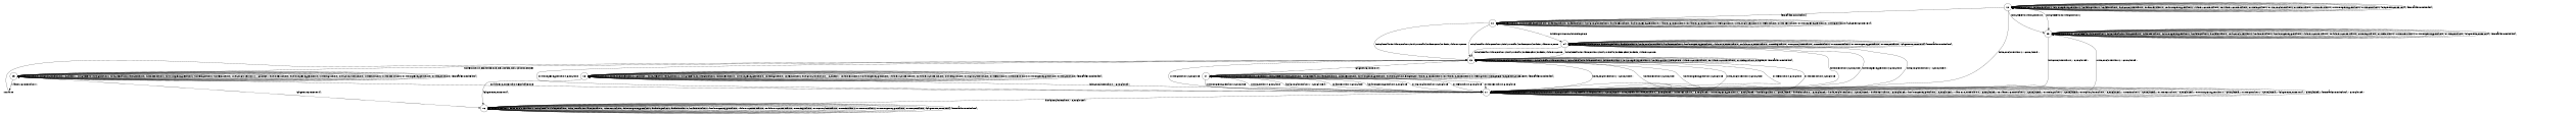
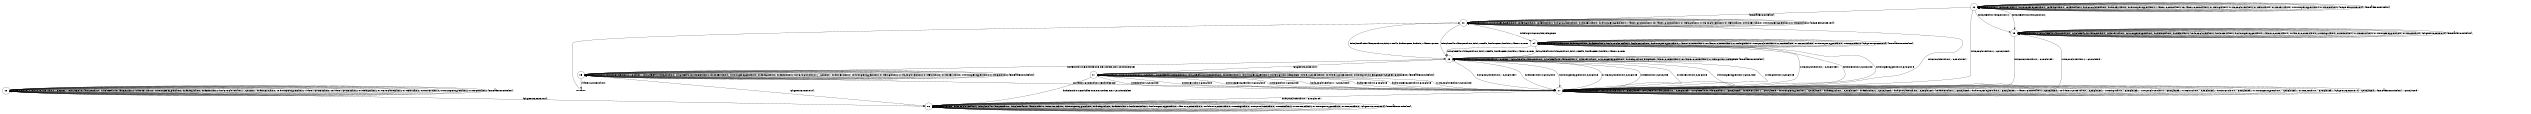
  digraph {
    node [shape=circle]
    n1 [label=s0]
    n2 [label=s1]
    n3 [label=s3]
    n4 [label=s4]
    n5 [label=s6]
    n6 [label=s2]
    n7 [label=s9]
    n8 [label=s5]
    n9 [label=s7]
    __start0 [height=0 shape=none width=0]
    n11 [label=s8]
    n1 -> n1 [label="initNoFr_short/ "]
    n1 -> n1 [label="initUnxpFrType_short/ "]
    n1 -> n1 [label="hndPing_short/ "]
    n1 -> n1 [label="hndFin_short/ "]
    n1 -> n1 [label="hndConClose_short/ "]
    n1 -> n1 [label="hndNoFr_short/ "]
    n1 -> n1 [label="hndUnxpFrType_short/ "]
    n1 -> n1 [label="VldNewConID_short/ "]
    n1 -> n1 [label="InvldNewConID_short/ "]
    n1 -> n1 [label="0rttPing_short/ "]
    n1 -> n1 [label="0rttConClose_short/ "]
    n1 -> n1 [label="0rttFin_short/ "]
    n1 -> n1 [label="0rttNoFr_short/ "]
    n1 -> n1 [label="0rttUnxpFrType_short/ "]
    n1 -> n1 [label="0rttACK_short/ "]
    n1 -> n1 [label="[ChgDestConID-Ori]/ "]
-   n11 -> n2 [label="initConClose_short/<ConClosed> "]
+   n1 -> n2 [label="initConClose_short/<ConClosed> "]
    n1 -> n3 [label="initCltHello-vldACK_short/initSvrHello,hndEncExt,hndFin,VldNewConID "]
    n1 -> n3 [label="initCltHello-invldACK_short/initSvrHello,hndEncExt,hndFin,VldNewConID "]
    n1 -> n4 [label="initPing_rttConClose/PingACK "]
    n2 -> n2 [label="initPing_short/<ConClosed> "]
    n2 -> n2 [label="initConClose_short/<ConClosed> "]
    n2 -> n2 [label="initCltHello-vldACK_short/<ConClosed> "]
    n2 -> n2 [label="initCltHello-invldACK_short/<ConClosed> "]
    n2 -> n2 [label="initNoFr_short/<ConClosed> "]
    n2 -> n2 [label="initUnxpFrType_short/<ConClosed> "]
    n2 -> n2 [label="hndPing_short/<ConClosed> "]
    n2 -> n2 [label="hndFin_short/<ConClosed> "]
    n2 -> n2 [label="hndConClose_short/<ConClosed> "]
    n2 -> n2 [label="hndNoFr_short/<ConClosed> "]
    n2 -> n2 [label="hndUnxpFrType_short/<ConClosed> "]
    n2 -> n2 [label="VldNewConID_short/<ConClosed> "]
    n2 -> n2 [label="InvldNewConID_short/<ConClosed> "]
    n2 -> n2 [label="0rttPing_short/<ConClosed> "]
    n2 -> n2 [label="0rttConClose_short/<ConClosed> "]
    n2 -> n2 [label="0rttFin_short/<ConClosed> "]
    n2 -> n2 [label="0rttNoFr_short/<ConClosed> "]
    n2 -> n2 [label="0rttUnxpFrType_short/<ConClosed> "]
    n2 -> n2 [label="0rttACK_short/<ConClosed> "]
    n2 -> n2 [label="[ChgDestConID-Ori]/<ConClosed> "]
    n2 -> n2 [label="[RmPadFrmInitPkts]/<ConClosed> "]
    n2 -> n5 [label="hndConClose_short/<ConClosed> "]
    n3 -> n2 [label="hndConClose_short/<ConClosed> "]
    n3 -> n2 [label="hndNoFr_short/ConClose "]
    n3 -> n2 [label="hndUnxpFrType_short/ConClose "]
    n3 -> n2 [label="0rttConClose_short/ConClose "]
    n3 -> n2 [label="0rttFin_short/ConClose "]
    n3 -> n2 [label="0rttNoFr_short/ConClose "]
    n3 -> n2 [label="0rttUnxpFrType_short/ConClose "]
    n3 -> n2 [label="0rttACK_short/ConClose "]
    n3 -> n3 [label="initPing_short/ "]
    n3 -> n3 [label="initConClose_short/<ConAct> "]
    n3 -> n3 [label="initCltHello-vldACK_short/ "]
    n3 -> n3 [label="initCltHello-invldACK_short/ "]
    n3 -> n3 [label="initNoFr_short/ "]
    n3 -> n3 [label="initUnxpFrType_short/ "]
    n3 -> n3 [label="hndPing_short/PingACK "]
    n3 -> n3 [label="VldNewConID_short/ "]
    n3 -> n3 [label="InvldNewConID_short/ "]
    n3 -> n3 [label="0rttPing_short/PingACK "]
    n3 -> n3 [label="[RmPadFrmInitPkts]/ "]
    n3 -> n8 [label="hndFin_short/HndshkDone,NewToken,NewSessionTicket "]
    n3 -> n9 [label="[ChgDestConID-Ori]/ "]
    n4 -> n2 [label="initConClose_short/<ConClosed> "]
    n4 -> n2 [label="initNoFr_short/ConClose "]
    n4 -> n2 [label="initUnxpFrType_short/ConClose "]
    n4 -> n3 [label="initCltHello-vldACK_short/initSvrHello,hndEncExt,hndFin,VldNewConID "]
    n4 -> n3 [label="initCltHello-invldACK_short/initSvrHello,hndEncExt,hndFin,VldNewConID "]
    n4 -> n4 [label="initPing_short/PingACK "]
    n4 -> n4 [label="hndPing_short/ "]
    n4 -> n4 [label="hndFin_short/ "]
    n4 -> n4 [label="hndConClose_short/ "]
    n4 -> n4 [label="hndNoFr_short/ "]
    n4 -> n4 [label="hndUnxpFrType_short/ "]
    n4 -> n4 [label="VldNewConID_short/ "]
    n4 -> n4 [label="InvldNewConID_short/ "]
    n4 -> n4 [label="0rttPing_short/ "]
    n4 -> n4 [label="0rttConClose_short/ "]
    n4 -> n4 [label="0rttFin_short/ "]
    n4 -> n4 [label="0rttNoFr_short/ "]
    n4 -> n4 [label="0rttUnxpFrType_short/ "]
    n4 -> n4 [label="0rttACK_short/ "]
    n4 -> n4 [label="[ChgDestConID-Ori]/ "]
    n4 -> n4 [label="[RmPadFrmInitPkts]/ "]
    n5 -> n5 [label="initPing_short/ "]
    n5 -> n5 [label="initConClose_short/ "]
    n5 -> n5 [label="initCltHello-vldACK_short/ "]
    n5 -> n5 [label="initCltHello-invldACK_short/ "]
    n5 -> n5 [label="initNoFr_short/ "]
    n5 -> n5 [label="initUnxpFrType_short/ "]
    n5 -> n5 [label="hndPing_short/ "]
    n5 -> n5 [label="hndFin_short/ "]
    n5 -> n5 [label="hndNoFr_short/ "]
    n5 -> n5 [label="hndUnxpFrType_short/ "]
    n5 -> n5 [label="VldNewConID_short/ "]
    n5 -> n5 [label="InvldNewConID_short/ "]
    n5 -> n5 [label="0rttPing_short/ "]
    n5 -> n5 [label="0rttConClose_short/ "]
    n5 -> n5 [label="0rttFin_short/ "]
    n5 -> n5 [label="0rttNoFr_short/ "]
    n5 -> n5 [label="0rttUnxpFrType_short/ "]
    n5 -> n5 [label="0rttACK_short/ "]
    n5 -> n5 [label="[ChgDestConID-Ori]/ "]
    n5 -> n5 [label="[RmPadFrmInitPkts]/ "]
    n6 -> n1 [label="[RmPadFrmInitPkts]/ "]
    n6 -> n2 [label="initConClose_short/<ConClosed> "]
    n6 -> n6 [label="initPing_short/ "]
    n6 -> n6 [label="initNoFr_short/ "]
    n6 -> n6 [label="initUnxpFrType_short/ "]
    n6 -> n6 [label="hndPing_short/ "]
    n6 -> n6 [label="hndFin_short/ "]
    n6 -> n6 [label="hndConClose_short/ "]
    n6 -> n6 [label="hndNoFr_short/ "]
    n6 -> n6 [label="hndUnxpFrType_short/ "]
    n6 -> n6 [label="VldNewConID_short/ "]
    n6 -> n6 [label="InvldNewConID_short/ "]
    n6 -> n6 [label="0rttPing_short/ "]
    n6 -> n6 [label="0rttConClose_short/ "]
    n6 -> n6 [label="0rttFin_short/ "]
    n6 -> n6 [label="0rttNoFr_short/ "]
    n6 -> n6 [label="0rttUnxpFrType_short/ "]
    n6 -> n6 [label="0rttACK_short/ "]
    n6 -> n6 [label="[ChgDestConID-Ori]/ "]
    n6 -> n6 [label="[RmPadFrmInitPkts]/ "]
    n6 -> n7 [label="initCltHello-vldACK_short/ "]
    n6 -> n7 [label="initCltHello-invldACK_short/ "]
    n7 -> n2 [label="initConClose_short/<ConClosed> "]
    n7 -> n2 [label="0rttConClose_short/<ConClosed> "]
    n7 -> n7 [label="initPing_short/ "]
    n7 -> n7 [label="initCltHello-vldACK_short/ "]
    n7 -> n7 [label="initCltHello-invldACK_short/ "]
    n7 -> n7 [label="initNoFr_short/ "]
    n7 -> n7 [label="initUnxpFrType_short/ "]
    n7 -> n7 [label="hndPing_short/ "]
    n7 -> n7 [label="hndFin_short/ "]
    n7 -> n7 [label="hndConClose_short/ "]
    n7 -> n7 [label="hndNoFr_short/ "]
    n7 -> n7 [label="hndUnxpFrType_short/ "]
    n7 -> n7 [label="VldNewConID_short/ "]
    n7 -> n7 [label="InvldNewConID_short/ "]
    n7 -> n7 [label="0rttPing_short/ "]
    n7 -> n7 [label="0rttFin_short/ "]
    n7 -> n7 [label="0rttNoFr_short/ "]
    n7 -> n7 [label="0rttUnxpFrType_short/ "]
    n7 -> n7 [label="0rttACK_short/ "]
    n7 -> n7 [label="[ChgDestConID-Ori]/ "]
    n7 -> n7 [label="[RmPadFrmInitPkts]/ "]
    n8 -> n2 [label="InvldNewConID_short/HndshkDone "]
    n8 -> n5 [label="[ChgDestConID-Ori]/ "]
    n8 -> n8 [label="initPing_short/ "]
    n8 -> n8 [label="initConClose_short/<ConAct> "]
    n8 -> n8 [label="initCltHello-vldACK_short/ "]
    n8 -> n8 [label="initCltHello-invldACK_short/ "]
    n8 -> n8 [label="initNoFr_short/ "]
    n8 -> n8 [label="initUnxpFrType_short/ "]
    n8 -> n8 [label="hndPing_short/ "]
    n8 -> n8 [label="hndFin_short/ "]
    n8 -> n8 [label="hndConClose_short/<ConAct> "]
    n8 -> n8 [label="hndNoFr_short/ "]
    n8 -> n8 [label="hndUnxpFrType_short/ "]
    n8 -> n8 [label="0rttPing_short/ "]
    n8 -> n8 [label="0rttConClose_short/ "]
    n8 -> n8 [label="0rttFin_short/ "]
    n8 -> n8 [label="0rttNoFr_short/ "]
    n8 -> n8 [label="0rttUnxpFrType_short/ "]
    n8 -> n8 [label="0rttACK_short/ "]
    n8 -> n8 [label="[RmPadFrmInitPkts]/ "]
    n8 -> __start0 [label="VldNewConID_short/ "]
    n9 -> n2 [label="hndConClose_short/<ConClosed> "]
    n9 -> n2 [label="hndNoFr_short/ConClose "]
    n9 -> n2 [label="hndUnxpFrType_short/ConClose "]
    n9 -> n2 [label="0rttConClose_short/ConClose "]
    n9 -> n2 [label="0rttFin_short/ConClose "]
    n9 -> n2 [label="0rttNoFr_short/ConClose "]
    n9 -> n2 [label="0rttUnxpFrType_short/ConClose "]
    n9 -> n2 [label="0rttACK_short/ConClose "]
+   n9 -> n5 [label="hndFin_short/HndshkDone,NewToken,NewSessionTicket "]
    n9 -> n9 [label="initPing_short/ "]
    n9 -> n9 [label="initConClose_short/<ConAct> "]
    n9 -> n9 [label="initCltHello-vldACK_short/ "]
    n9 -> n9 [label="initCltHello-invldACK_short/ "]
    n9 -> n9 [label="initNoFr_short/ "]
    n9 -> n9 [label="initUnxpFrType_short/ "]
    n9 -> n9 [label="hndPing_short/PingACK "]
    n9 -> n9 [label="VldNewConID_short/ "]
    n9 -> n9 [label="InvldNewConID_short/ "]
    n9 -> n9 [label="0rttPing_short/PingACK "]
    n9 -> n9 [label="[ChgDestConID-Ori]/ "]
    n9 -> n9 [label="[RmPadFrmInitPkts]/ "]
-   __start0 -> n3
+   __start0 -> n1
    n11 -> n5 [label="[ChgDestConID-Ori]/ "]
    n11 -> n11 [label="initPing_short/ "]
    n11 -> n11 [label="initConClose_short/<ConAct> "]
    n11 -> n11 [label="initCltHello-vldACK_short/ "]
    n11 -> n11 [label="initCltHello-invldACK_short/ "]
    n11 -> n11 [label="initNoFr_short/ "]
    n11 -> n11 [label="initUnxpFrType_short/ "]
    n11 -> n11 [label="hndPing_short/ "]
    n11 -> n11 [label="hndFin_short/ "]
    n11 -> n11 [label="hndConClose_short/<ConAct> "]
    n11 -> n11 [label="hndNoFr_short/ "]
    n11 -> n11 [label="hndUnxpFrType_short/ "]
    n11 -> n11 [label="VldNewConID_short/ "]
    n11 -> n11 [label="InvldNewConID_short/ "]
    n11 -> n11 [label="0rttPing_short/ "]
    n11 -> n11 [label="0rttConClose_short/ "]
    n11 -> n11 [label="0rttFin_short/ "]
    n11 -> n11 [label="0rttNoFr_short/ "]
    n11 -> n11 [label="0rttUnxpFrType_short/ "]
    n11 -> n11 [label="0rttACK_short/ "]
    n11 -> n11 [label="[RmPadFrmInitPkts]/ "]
  }
